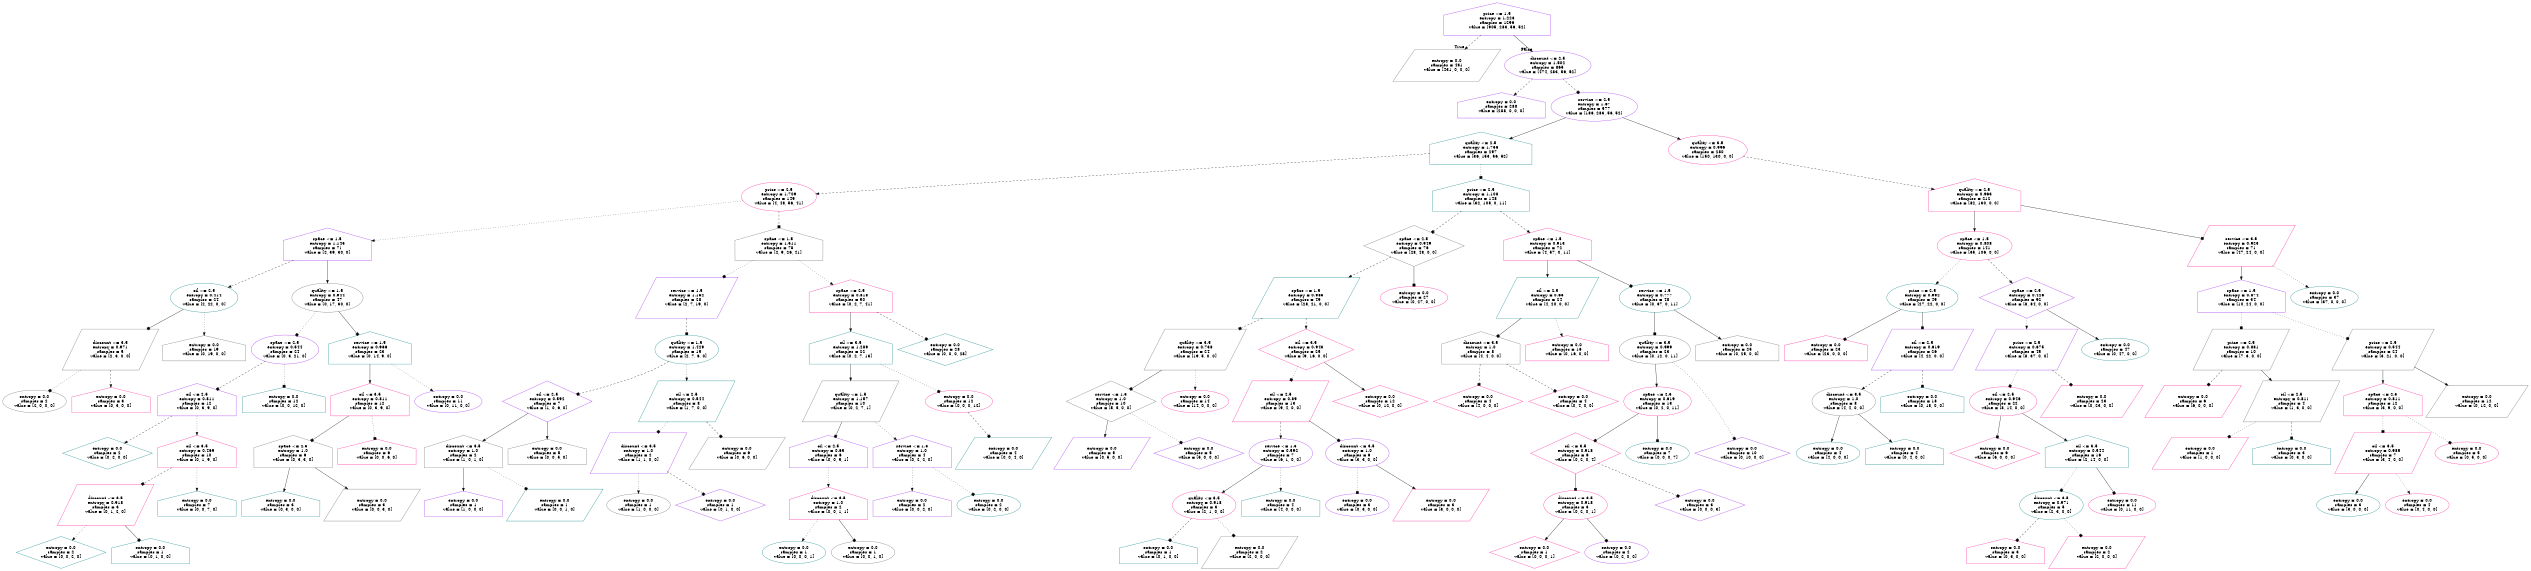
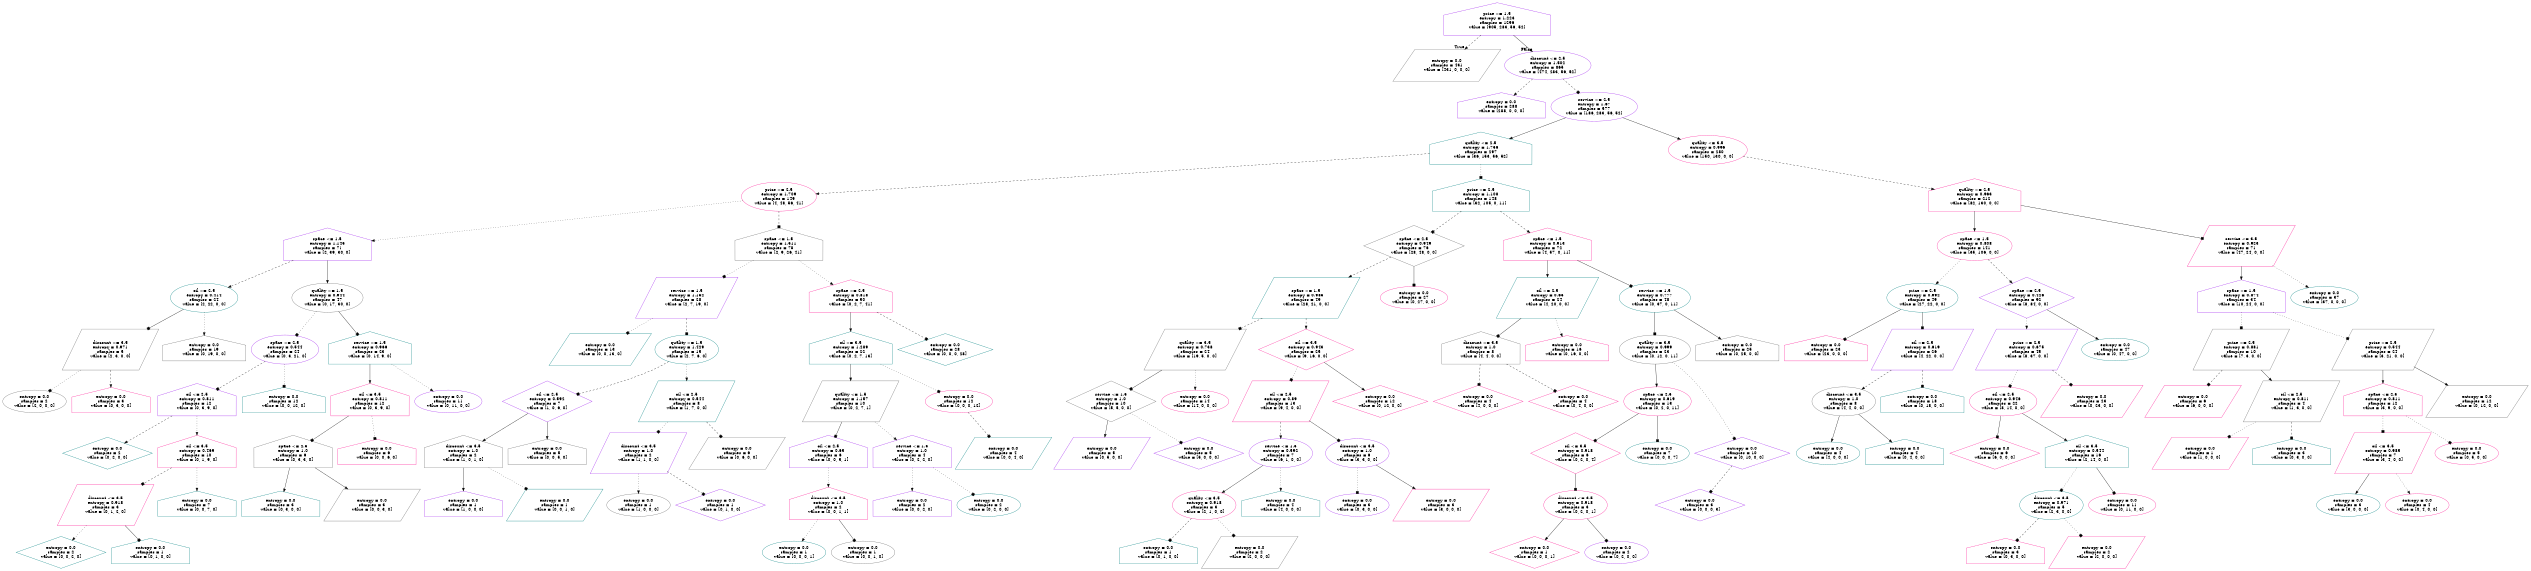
  digraph {
    node [color=deeppink shape=house]
    edge [arrowhead=box style=solid]
    n1 [color=purple label="price <= 1.5\nentropy = 1.223\nsamples = 1296\nvalue = [905, 283, 56, 52]"]
    n2 [color=gray40 label="entropy = 0.0\nsamples = 431\nvalue = [431, 0, 0, 0]" shape=parallelogram]
    n3 [color=purple label="discount <= 2.5\nentropy = 1.502\nsamples = 865\nvalue = [474, 283, 56, 52]" shape=ellipse]
    n4 [color=purple label="entropy = 0.0\nsamples = 288\nvalue = [288, 0, 0, 0]"]
    n5 [color=purple label="service <= 2.5\nentropy = 1.67\nsamples = 577\nvalue = [186, 283, 56, 52]" shape=ellipse]
    n6 [color=teal label="quality <= 2.5\nentropy = 1.756\nsamples = 297\nvalue = [36, 153, 56, 52]"]
    n7 [label="quality <= 3.5\nentropy = 0.996\nsamples = 280\nvalue = [150, 130, 0, 0]" shape=ellipse]
    n8 [label="price <= 2.5\nentropy = 1.709\nsamples = 149\nvalue = [4, 48, 56, 41]" shape=ellipse]
    n9 [color=teal label="price <= 2.5\nentropy = 1.108\nsamples = 148\nvalue = [32, 105, 0, 11]"]
    n10 [label="quality <= 2.5\nentropy = 0.963\nsamples = 212\nvalue = [82, 130, 0, 0]"]
    n11 [color=purple label="space <= 1.5\nentropy = 1.145\nsamples = 71\nvalue = [2, 39, 30, 0]"]
    n12 [color=gray40 label="space <= 1.5\nentropy = 1.511\nsamples = 78\nvalue = [2, 9, 26, 41]"]
    n13 [color=gray40 label="space <= 2.5\nentropy = 0.949\nsamples = 76\nvalue = [28, 48, 0, 0]" shape=diamond]
    n14 [label="space <= 1.5\nentropy = 0.913\nsamples = 72\nvalue = [4, 57, 0, 11]"]
    n15 [color=teal label="oil <= 2.5\nentropy = 0.414\nsamples = 24\nvalue = [2, 22, 0, 0]" shape=ellipse]
    n16 [color=gray40 label="quality <= 1.5\nentropy = 0.944\nsamples = 47\nvalue = [0, 17, 30, 0]" shape=ellipse]
    n17 [color=purple label="service <= 1.5\nentropy = 1.152\nsamples = 28\nvalue = [2, 7, 19, 0]" shape=parallelogram]
    n18 [label="space <= 2.5\nentropy = 0.818\nsamples = 50\nvalue = [0, 2, 7, 41]"]
    n19 [color=gray40 label="discount <= 3.5\nentropy = 0.971\nsamples = 5\nvalue = [2, 3, 0, 0]" shape=parallelogram]
    n20 [color=gray40 label="entropy = 0.0\nsamples = 19\nvalue = [0, 19, 0, 0]"]
    n21 [color=purple label="space <= 2.5\nentropy = 0.544\nsamples = 24\nvalue = [0, 3, 21, 0]" shape=ellipse]
    n22 [color=teal label="service <= 1.5\nentropy = 0.966\nsamples = 23\nvalue = [0, 14, 9, 0]"]
    n23 [color=gray40 label="entropy = 0.0\nsamples = 2\nvalue = [2, 0, 0, 0]" shape=ellipse]
    n24 [label="entropy = 0.0\nsamples = 3\nvalue = [0, 3, 0, 0]"]
    n25 [color=purple label="oil <= 2.5\nentropy = 0.811\nsamples = 12\nvalue = [0, 3, 9, 0]"]
    n26 [color=teal label="entropy = 0.0\nsamples = 12\nvalue = [0, 0, 12, 0]"]
    n27 [label="oil <= 3.5\nentropy = 0.811\nsamples = 12\nvalue = [0, 3, 9, 0]"]
    n28 [color=purple label="entropy = 0.0\nsamples = 11\nvalue = [0, 11, 0, 0]" shape=ellipse]
    n29 [color=teal label="entropy = 0.0\nsamples = 2\nvalue = [0, 2, 0, 0]" shape=diamond]
    n30 [label="oil <= 3.5\nentropy = 0.469\nsamples = 10\nvalue = [0, 1, 9, 0]"]
    n31 [label="discount <= 3.5\nentropy = 0.918\nsamples = 3\nvalue = [0, 1, 2, 0]" shape=parallelogram]
    n32 [color=teal label="entropy = 0.0\nsamples = 7\nvalue = [0, 0, 7, 0]"]
    n33 [color=teal label="entropy = 0.0\nsamples = 2\nvalue = [0, 0, 2, 0]" shape=diamond]
    n34 [color=teal label="entropy = 0.0\nsamples = 1\nvalue = [0, 1, 0, 0]"]
    n35 [color=gray40 label="space <= 2.5\nentropy = 1.0\nsamples = 6\nvalue = [0, 3, 3, 0]"]
    n36 [label="entropy = 0.0\nsamples = 6\nvalue = [0, 0, 6, 0]"]
    n37 [color=teal label="entropy = 0.0\nsamples = 3\nvalue = [0, 3, 0, 0]"]
    n38 [color=gray40 label="entropy = 0.0\nsamples = 3\nvalue = [0, 0, 3, 0]" shape=parallelogram]
+   n39 [color=teal label="entropy = 0.0\nsamples = 13\nvalue = [0, 0, 13, 0]" shape=parallelogram]
    n40 [color=teal label="quality <= 1.5\nentropy = 1.429\nsamples = 15\nvalue = [2, 7, 6, 0]" shape=ellipse]
    n41 [color=teal label="oil <= 3.5\nentropy = 1.289\nsamples = 22\nvalue = [0, 2, 7, 13]"]
    n42 [color=teal label="entropy = 0.0\nsamples = 28\nvalue = [0, 0, 0, 28]" shape=diamond]
    n43 [color=purple label="oil <= 2.5\nentropy = 0.592\nsamples = 7\nvalue = [1, 0, 6, 0]" shape=diamond]
    n44 [color=teal label="oil <= 2.5\nentropy = 0.544\nsamples = 8\nvalue = [1, 7, 0, 0]" shape=parallelogram]
    n45 [color=gray40 label="discount <= 3.5\nentropy = 1.0\nsamples = 2\nvalue = [1, 0, 1, 0]"]
    n46 [color=gray40 label="entropy = 0.0\nsamples = 5\nvalue = [0, 0, 5, 0]"]
    n47 [color=purple label="discount <= 3.5\nentropy = 1.0\nsamples = 2\nvalue = [1, 1, 0, 0]" shape=parallelogram]
    n48 [color=gray40 label="entropy = 0.0\nsamples = 6\nvalue = [0, 6, 0, 0]" shape=parallelogram]
    n49 [color=purple label="entropy = 0.0\nsamples = 1\nvalue = [1, 0, 0, 0]"]
    n50 [color=teal label="entropy = 0.0\nsamples = 1\nvalue = [0, 0, 1, 0]" shape=parallelogram]
    n51 [color=gray40 label="entropy = 0.0\nsamples = 1\nvalue = [1, 0, 0, 0]" shape=ellipse]
    n52 [color=purple label="entropy = 0.0\nsamples = 1\nvalue = [0, 1, 0, 0]" shape=diamond]
    n53 [color=gray40 label="quality <= 1.5\nentropy = 1.157\nsamples = 10\nvalue = [0, 2, 7, 1]" shape=parallelogram]
    n54 [label="entropy = 0.0\nsamples = 12\nvalue = [0, 0, 0, 12]" shape=ellipse]
    n55 [color=purple label="oil <= 2.5\nentropy = 0.65\nsamples = 6\nvalue = [0, 0, 5, 1]"]
    n56 [color=purple label="service <= 1.5\nentropy = 1.0\nsamples = 4\nvalue = [0, 2, 2, 0]"]
    n57 [color=teal label="entropy = 0.0\nsamples = 4\nvalue = [0, 0, 4, 0]" shape=parallelogram]
    n58 [label="discount <= 3.5\nentropy = 1.0\nsamples = 2\nvalue = [0, 0, 1, 1]"]
    n59 [color=purple label="entropy = 0.0\nsamples = 2\nvalue = [0, 0, 2, 0]"]
    n60 [color=teal label="entropy = 0.0\nsamples = 2\nvalue = [0, 2, 0, 0]" shape=ellipse]
    n61 [color=teal label="entropy = 0.0\nsamples = 1\nvalue = [0, 0, 0, 1]" shape=ellipse]
    n62 [color=gray40 label="entropy = 0.0\nsamples = 1\nvalue = [0, 0, 1, 0]" shape=ellipse]
    n63 [color=teal label="space <= 1.5\nentropy = 0.985\nsamples = 49\nvalue = [28, 21, 0, 0]" shape=parallelogram]
    n64 [label="entropy = 0.0\nsamples = 27\nvalue = [0, 27, 0, 0]" shape=ellipse]
    n65 [color=teal label="oil <= 2.5\nentropy = 0.65\nsamples = 24\nvalue = [4, 20, 0, 0]" shape=parallelogram]
    n66 [color=teal label="service <= 1.5\nentropy = 0.777\nsamples = 48\nvalue = [0, 37, 0, 11]" shape=ellipse]
    n67 [color=gray40 label="quality <= 3.5\nentropy = 0.738\nsamples = 24\nvalue = [19, 5, 0, 0]" shape=parallelogram]
    n68 [label="oil <= 3.5\nentropy = 0.943\nsamples = 25\nvalue = [9, 16, 0, 0]" shape=diamond]
    n69 [color=gray40 label="service <= 1.5\nentropy = 1.0\nsamples = 10\nvalue = [5, 5, 0, 0]" shape=diamond]
    n70 [label="entropy = 0.0\nsamples = 14\nvalue = [14, 0, 0, 0]" shape=ellipse]
    n71 [label="oil <= 2.5\nentropy = 0.89\nsamples = 13\nvalue = [9, 4, 0, 0]" shape=parallelogram]
    n72 [label="entropy = 0.0\nsamples = 12\nvalue = [0, 12, 0, 0]" shape=diamond]
    n73 [color=purple label="entropy = 0.0\nsamples = 5\nvalue = [0, 5, 0, 0]" shape=parallelogram]
    n74 [color=purple label="entropy = 0.0\nsamples = 5\nvalue = [5, 0, 0, 0]" shape=diamond]
    n75 [color=purple label="service <= 1.5\nentropy = 0.592\nsamples = 7\nvalue = [6, 1, 0, 0]" shape=ellipse]
    n76 [color=purple label="discount <= 3.5\nentropy = 1.0\nsamples = 6\nvalue = [3, 3, 0, 0]" shape=ellipse]
    n77 [label="quality <= 3.5\nentropy = 0.918\nsamples = 3\nvalue = [2, 1, 0, 0]" shape=ellipse]
    n78 [color=teal label="entropy = 0.0\nsamples = 4\nvalue = [4, 0, 0, 0]"]
    n79 [color=purple label="entropy = 0.0\nsamples = 3\nvalue = [0, 3, 0, 0]" shape=ellipse]
    n80 [label="entropy = 0.0\nsamples = 3\nvalue = [3, 0, 0, 0]" shape=parallelogram]
    n81 [color=teal label="entropy = 0.0\nsamples = 1\nvalue = [0, 1, 0, 0]"]
    n82 [color=gray40 label="entropy = 0.0\nsamples = 2\nvalue = [2, 0, 0, 0]" shape=parallelogram]
    n83 [color=gray40 label="discount <= 3.5\nentropy = 1.0\nsamples = 8\nvalue = [4, 4, 0, 0]"]
    n84 [label="entropy = 0.0\nsamples = 16\nvalue = [0, 16, 0, 0]"]
    n85 [color=gray40 label="quality <= 3.5\nentropy = 0.999\nsamples = 23\nvalue = [0, 12, 0, 11]" shape=ellipse]
    n86 [color=gray40 label="entropy = 0.0\nsamples = 25\nvalue = [0, 25, 0, 0]"]
    n87 [label="entropy = 0.0\nsamples = 4\nvalue = [4, 0, 0, 0]" shape=diamond]
    n88 [label="entropy = 0.0\nsamples = 4\nvalue = [0, 4, 0, 0]" shape=diamond]
    n89 [label="space <= 2.5\nentropy = 0.619\nsamples = 13\nvalue = [0, 2, 0, 11]" shape=ellipse]
    n90 [color=purple label="entropy = 0.0\nsamples = 10\nvalue = [0, 10, 0, 0]" shape=diamond]
    n91 [label="oil <= 3.5\nentropy = 0.918\nsamples = 6\nvalue = [0, 2, 0, 4]" shape=diamond]
    n92 [color=teal label="entropy = 0.0\nsamples = 7\nvalue = [0, 0, 0, 7]" shape=ellipse]
    n93 [label="discount <= 3.5\nentropy = 0.918\nsamples = 3\nvalue = [0, 2, 0, 1]" shape=ellipse]
    n94 [color=purple label="entropy = 0.0\nsamples = 3\nvalue = [0, 0, 0, 3]" shape=diamond]
    n95 [label="entropy = 0.0\nsamples = 1\nvalue = [0, 0, 0, 1]" shape=diamond]
    n96 [color=purple label="entropy = 0.0\nsamples = 2\nvalue = [0, 2, 0, 0]" shape=ellipse]
    n97 [label="space <= 1.5\nentropy = 0.808\nsamples = 141\nvalue = [35, 106, 0, 0]" shape=ellipse]
    n98 [label="service <= 3.5\nentropy = 0.923\nsamples = 71\nvalue = [47, 24, 0, 0]" shape=parallelogram]
    n99 [color=teal label="price <= 2.5\nentropy = 0.992\nsamples = 49\nvalue = [27, 22, 0, 0]" shape=ellipse]
    n100 [color=purple label="space <= 2.5\nentropy = 0.426\nsamples = 92\nvalue = [8, 84, 0, 0]" shape=diamond]
    n101 [color=purple label="space <= 1.5\nentropy = 0.874\nsamples = 34\nvalue = [10, 24, 0, 0]"]
    n102 [color=teal label="entropy = 0.0\nsamples = 37\nvalue = [37, 0, 0, 0]" shape=ellipse]
    n103 [label="entropy = 0.0\nsamples = 23\nvalue = [23, 0, 0, 0]"]
    n104 [color=purple label="oil <= 2.5\nentropy = 0.619\nsamples = 26\nvalue = [4, 22, 0, 0]" shape=parallelogram]
    n105 [color=purple label="price <= 2.5\nentropy = 0.675\nsamples = 45\nvalue = [8, 37, 0, 0]" shape=parallelogram]
    n106 [color=teal label="entropy = 0.0\nsamples = 47\nvalue = [0, 47, 0, 0]" shape=ellipse]
    n107 [color=gray40 label="discount <= 3.5\nentropy = 1.0\nsamples = 8\nvalue = [4, 4, 0, 0]" shape=ellipse]
    n108 [color=teal label="entropy = 0.0\nsamples = 18\nvalue = [0, 18, 0, 0]"]
    n109 [color=teal label="entropy = 0.0\nsamples = 4\nvalue = [4, 0, 0, 0]" shape=ellipse]
    n110 [color=teal label="entropy = 0.0\nsamples = 4\nvalue = [0, 4, 0, 0]"]
    n111 [label="oil <= 2.5\nentropy = 0.946\nsamples = 22\nvalue = [8, 14, 0, 0]" shape=ellipse]
    n112 [label="entropy = 0.0\nsamples = 23\nvalue = [0, 23, 0, 0]" shape=parallelogram]
    n113 [label="entropy = 0.0\nsamples = 6\nvalue = [6, 0, 0, 0]" shape=diamond]
    n114 [color=teal label="oil <= 3.5\nentropy = 0.544\nsamples = 16\nvalue = [2, 14, 0, 0]"]
    n115 [color=teal label="discount <= 3.5\nentropy = 0.971\nsamples = 5\nvalue = [2, 3, 0, 0]" shape=ellipse]
    n116 [label="entropy = 0.0\nsamples = 11\nvalue = [0, 11, 0, 0]" shape=ellipse]
    n117 [label="entropy = 0.0\nsamples = 3\nvalue = [0, 3, 0, 0]"]
    n118 [label="entropy = 0.0\nsamples = 2\nvalue = [2, 0, 0, 0]" shape=parallelogram]
    n119 [color=gray40 label="price <= 2.5\nentropy = 0.881\nsamples = 10\nvalue = [7, 3, 0, 0]" shape=parallelogram]
    n120 [color=gray40 label="price <= 2.5\nentropy = 0.544\nsamples = 24\nvalue = [3, 21, 0, 0]" shape=parallelogram]
    n121 [label="entropy = 0.0\nsamples = 6\nvalue = [6, 0, 0, 0]" shape=parallelogram]
    n122 [color=gray40 label="oil <= 2.5\nentropy = 0.811\nsamples = 4\nvalue = [1, 3, 0, 0]" shape=parallelogram]
    n123 [label="space <= 2.5\nentropy = 0.811\nsamples = 12\nvalue = [3, 9, 0, 0]"]
    n124 [color=gray40 label="entropy = 0.0\nsamples = 12\nvalue = [0, 12, 0, 0]" shape=parallelogram]
    n125 [label="entropy = 0.0\nsamples = 1\nvalue = [1, 0, 0, 0]" shape=parallelogram]
    n126 [color=teal label="entropy = 0.0\nsamples = 3\nvalue = [0, 3, 0, 0]"]
    n127 [label="oil <= 3.5\nentropy = 0.985\nsamples = 7\nvalue = [3, 4, 0, 0]" shape=parallelogram]
    n128 [label="entropy = 0.0\nsamples = 5\nvalue = [0, 5, 0, 0]" shape=ellipse]
    n129 [color=teal label="entropy = 0.0\nsamples = 3\nvalue = [3, 0, 0, 0]" shape=ellipse]
    n130 [label="entropy = 0.0\nsamples = 4\nvalue = [0, 4, 0, 0]" shape=ellipse]
    n1 -> n2 [arrowhead=normal headlabel=True labelangle=45 labeldistance=2.5 style=dashed]
    n1 -> n3 [arrowhead=normal headlabel=False labelangle=-45 labeldistance=2.5]
    n3 -> n4 [arrowhead=normal style=dashed]
    n3 -> n5 [style=dashed]
    n5 -> n6 [arrowhead=normal]
    n5 -> n7 [arrowhead=normal]
    n6 -> n8 [arrowhead=normal style=dashed]
    n6 -> n9 [style=dotted]
    n7 -> n10 [arrowhead=normal style=dashed]
    n8 -> n11 [arrowhead=normal style=dotted]
    n8 -> n12 [style=dashed]
    n9 -> n13 [style=dashed]
    n9 -> n14 [arrowhead=normal style=dashed]
    n10 -> n97 [arrowhead=normal]
    n10 -> n98
    n11 -> n15 [arrowhead=normal style=dashed]
    n11 -> n16 [arrowhead=normal]
    n12 -> n17 [style=dotted]
    n12 -> n18 [arrowhead=normal style=dotted]
    n13 -> n63 [arrowhead=normal style=dashed]
    n13 -> n64
    n14 -> n65 [arrowhead=normal]
    n14 -> n66
    n15 -> n19
    n15 -> n20 [arrowhead=normal style=dotted]
    n16 -> n21 [style=dotted]
    n16 -> n22
+   n17 -> n39 [style=dotted]
    n17 -> n40 [style=dashed]
    n18 -> n41 [arrowhead=normal]
    n18 -> n42 [style=dashed]
    n19 -> n23 [style=dotted]
    n19 -> n24 [arrowhead=normal style=dashed]
    n21 -> n25 [style=dashed]
    n21 -> n26 [style=dotted]
    n22 -> n27 [arrowhead=normal]
    n22 -> n28 [arrowhead=normal style=dotted]
    n25 -> n29 [arrowhead=normal style=dashed]
    n25 -> n30 [arrowhead=normal style=dotted]
    n27 -> n35
    n27 -> n36 [style=dotted]
    n30 -> n31 [style=dashed]
    n30 -> n32 [arrowhead=normal style=dotted]
    n31 -> n33 [arrowhead=normal style=dotted]
    n31 -> n34
    n35 -> n37 [arrowhead=normal]
    n35 -> n38 [arrowhead=normal]
    n40 -> n43 [style=dashed]
    n40 -> n44 [arrowhead=normal style=dotted]
    n41 -> n53 [arrowhead=normal]
    n41 -> n54 [style=dotted]
    n43 -> n45 [arrowhead=normal]
    n43 -> n46 [arrowhead=normal]
    n44 -> n47 [style=dotted]
    n44 -> n48 [style=dashed]
    n45 -> n49 [arrowhead=normal]
    n45 -> n50 [style=dotted]
    n47 -> n51 [arrowhead=normal style=dotted]
    n47 -> n52 [style=dashed]
    n53 -> n55
    n53 -> n56 [arrowhead=normal style=dotted]
    n54 -> n57 [style=dashed]
    n55 -> n58 [arrowhead=normal style=dotted]
    n56 -> n59 [arrowhead=normal style=dotted]
    n56 -> n60 [style=dotted]
    n58 -> n61 [arrowhead=normal style=dotted]
    n58 -> n62
    n63 -> n67 [style=dashed]
    n63 -> n68 [arrowhead=normal style=dashed]
    n65 -> n83
    n65 -> n84 [arrowhead=normal style=dotted]
    n66 -> n85
    n66 -> n86 [arrowhead=normal]
    n67 -> n69
    n67 -> n70 [arrowhead=normal style=dotted]
    n68 -> n71 [style=dotted]
    n68 -> n72 [arrowhead=normal]
    n69 -> n73 [arrowhead=normal]
    n69 -> n74 [style=dotted]
    n71 -> n75 [arrowhead=normal style=dashed]
    n71 -> n76
    n75 -> n77 [arrowhead=normal]
    n75 -> n78 [arrowhead=normal style=dotted]
    n76 -> n79 [style=dotted]
    n76 -> n80 [arrowhead=normal]
    n77 -> n81 [style=dashed]
    n77 -> n82 [style=dotted]
    n83 -> n87 [style=dashed]
    n83 -> n88 [style=dashed]
    n85 -> n89 [arrowhead=normal]
    n85 -> n90 [style=dotted]
    n89 -> n91
    n89 -> n92
    n91 -> n93
-   n91 -> n94 [style=dashed]
+   n90 -> n94 [style=dashed]
    n93 -> n95 [arrowhead=normal]
    n93 -> n96
    n97 -> n99 [arrowhead=normal style=dotted]
    n97 -> n100 [arrowhead=normal style=dashed]
    n98 -> n101 [arrowhead=normal]
    n98 -> n102 [arrowhead=normal style=dotted]
    n99 -> n103
    n99 -> n104
    n100 -> n105 [arrowhead=normal style=dotted]
    n100 -> n106 [arrowhead=normal]
    n101 -> n119 [style=dotted]
    n101 -> n120 [style=dotted]
    n104 -> n107 [arrowhead=normal style=dashed]
    n104 -> n108 [style=dashed]
    n105 -> n111 [style=dotted]
    n105 -> n112 [style=dashed]
    n107 -> n109 [arrowhead=normal]
    n107 -> n110 [arrowhead=normal]
    n111 -> n113
    n111 -> n114 [arrowhead=normal]
    n114 -> n115 [style=dotted]
    n114 -> n116
    n115 -> n117 [style=dashed]
    n115 -> n118 [style=dotted]
    n119 -> n121 [style=dashed]
    n119 -> n122 [arrowhead=normal]
    n120 -> n123 [arrowhead=normal]
    n120 -> n124 [arrowhead=normal]
    n122 -> n125 [style=dotted]
    n122 -> n126 [style=dashed]
    n123 -> n127 [style=dotted]
    n123 -> n128 [style=dotted]
    n127 -> n129 [arrowhead=normal]
    n127 -> n130 [arrowhead=normal style=dotted]
  }
